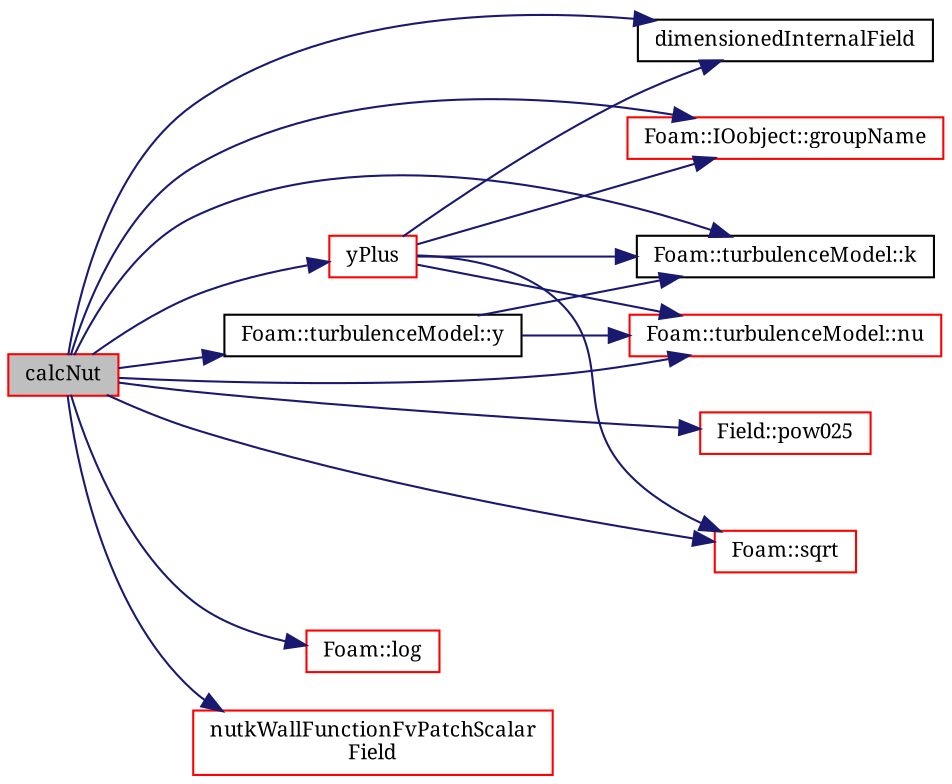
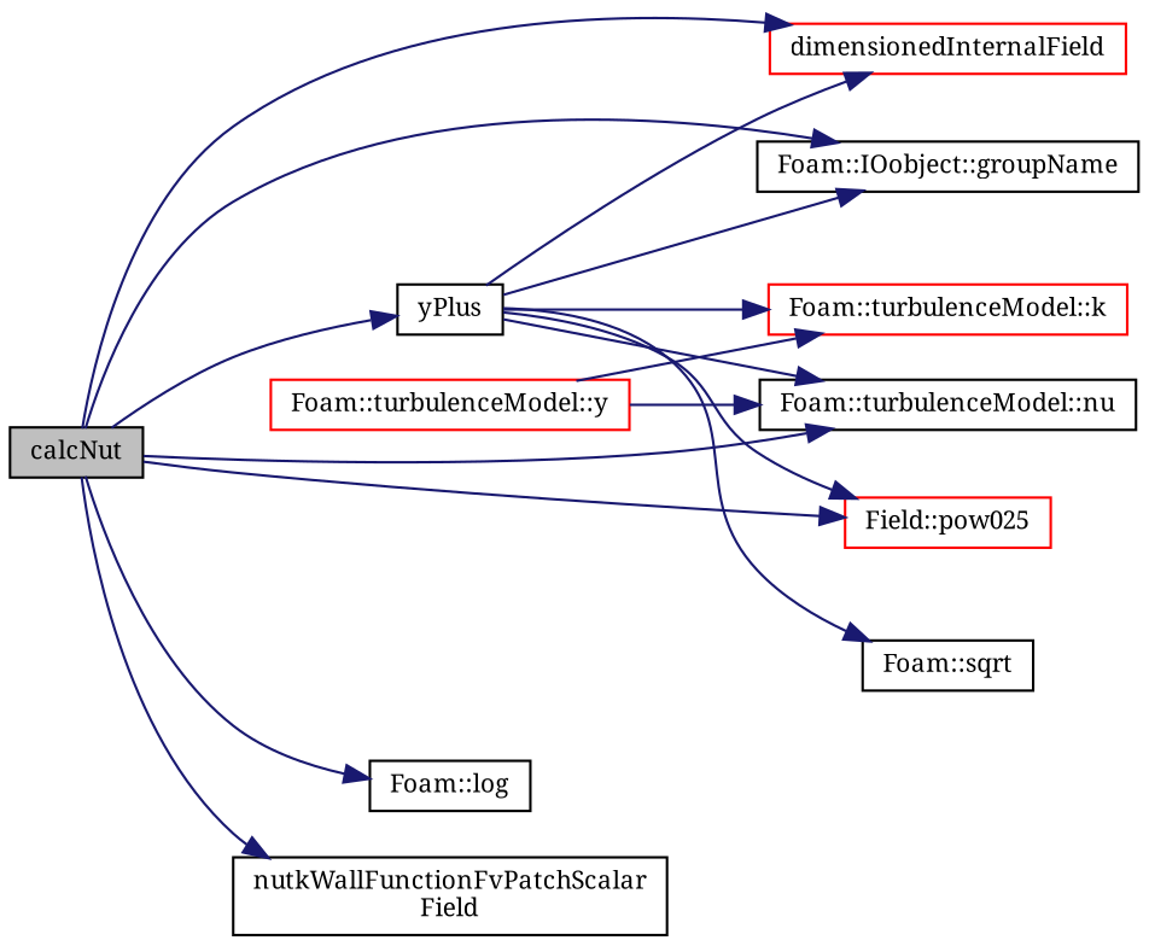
  digraph {
    fontname="Noto Serif"
    rankdir=LR
    node [color=black fontname="Noto Serif" fontsize=10 shape=record]
    edge [color=midnightblue fontname="Noto Serif" fontsize=10 labelfontname=FreeSans labelfontsize=10 style=solid]
-   n1 [color=red fillcolor=grey75 fontcolor=black height=0.2 label=calcNut style=filled width=0.4]
-   n2 [height=0.2 label=dimensionedInternalField width=0.4]
-   n3 [color=red height=0.2 label="Foam::IOobject::groupName" width=0.4]
-   n4 [height=0.2 label="Foam::turbulenceModel::k" width=0.4]
-   n5 [color=red height=0.2 label="Foam::log" width=0.4]
-   n6 [color=red height=0.2 label="Foam::turbulenceModel::nu" width=0.4]
-   n7 [color=red height=0.2 label="nutkWallFunctionFvPatchScalar\lField" width=0.4]
+   n1 [fillcolor=grey75 fontcolor=black height=0.2 label=calcNut style=filled width=0.4]
+   n2 [color=red height=0.2 label=dimensionedInternalField width=0.4]
+   n3 [height=0.2 label="Foam::IOobject::groupName" width=0.4]
+   n4 [color=red height=0.2 label="Foam::turbulenceModel::k" width=0.4]
+   n5 [height=0.2 label="Foam::log" width=0.4]
+   n6 [height=0.2 label="Foam::turbulenceModel::nu" width=0.4]
+   n7 [height=0.2 label="nutkWallFunctionFvPatchScalar\lField" width=0.4]
    n8 [color=red height=0.2 label="Field::pow025" width=0.4]
-   n9 [color=red height=0.2 label="Foam::sqrt" width=0.4]
-   n10 [height=0.2 label="Foam::turbulenceModel::y" width=0.4]
-   n11 [color=red height=0.2 label=yPlus width=0.4]
+   n9 [height=0.2 label="Foam::sqrt" width=0.4]
+   n10 [color=red height=0.2 label="Foam::turbulenceModel::y" width=0.4]
+   n11 [height=0.2 label=yPlus width=0.4]
    n1 -> n2
    n1 -> n3
-   n1 -> n4
    n1 -> n5
    n1 -> n6
    n1 -> n7
    n1 -> n8
-   n1 -> n9
-   n1 -> n10
    n1 -> n11
    n10 -> n4
    n10 -> n6
    n11 -> n2
    n11 -> n3
    n11 -> n4
    n11 -> n6
+   n11 -> n8
    n11 -> n9
  }
